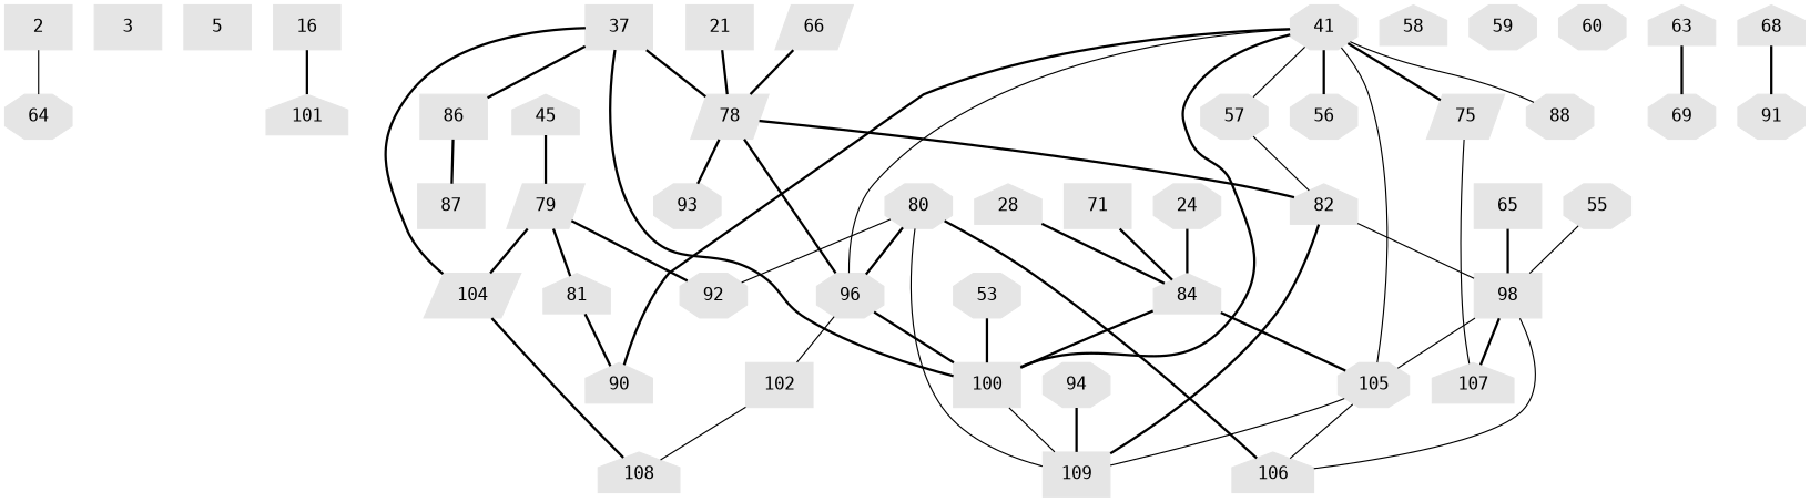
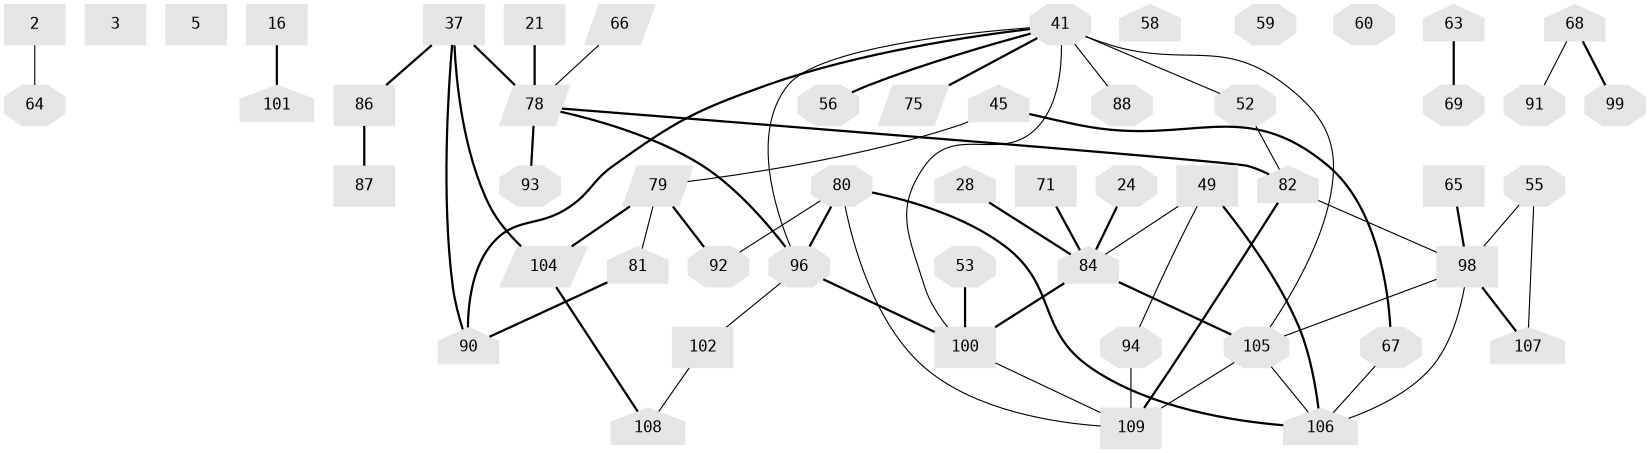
  graph {
    fontname="DejaVu Sans Mono"
    node [color=gray90 fontname="DejaVu Sans Mono" shape=octagon style=filled]
    edge [fontname="DejaVu Sans Mono" style=bold]
    2 [shape=box]
    64
    3 [shape=box]
    5 [shape=box]
    16 [shape=box]
    101 [shape=house]
    78 [shape=parallelogram super="+14"]
    96 [super="+23"]
    82 [shape=house]
    93
    21 [shape=box]
    84 [shape=house super="+70"]
    100 [shape=box super="+89"]
    105 [super="+72+50"]
    24
    28 [shape=house]
    37 [shape=box]
    86 [shape=box]
    104 [shape=parallelogram super="+10+77"]
    87 [shape=box]
    109 [shape=box super="+30+76"]
    108 [shape=house]
+   49 [shape=box super="+35"]
    94
    106 [shape=house super="+48+103"]
    41 [super="+31"]
    56
-   57 [super="+51"]
+   57 [super="+51" label=52]
    75 [shape=parallelogram]
    88
    90 [shape=house]
    107 [shape=house super="+9+27"]
    102 [shape=box]
    45 [shape=house]
+   67
    79 [shape=parallelogram super="+18"]
    81 [shape=house]
    92 [super="+43"]
    53
    98 [shape=box super="+44+95+97"]
    55
    58 [shape=house]
    59
    60
    63 [shape=house]
    69
    65 [shape=box]
    66 [shape=parallelogram]
    68 [shape=house]
    91
+   99
    71 [shape=box]
    80 [super="+19+52+61+36"]
    2 -- 64 [style=solid]
    16 -- 101
    78 -- 96 [weight=2]
    78 -- 82 [weight=2]
    78 -- 93
    96 -- 100
    96 -- 102 [style=solid]
    82 -- 109 [weight=2]
    82 -- 98 [style=solid weight=2]
    21 -- 78
    84 -- 100 [weight=3]
    84 -- 105 [weight=3]
    100 -- 109 [style=solid]
    105 -- 109 [style=solid weight=2]
    105 -- 106 [style=solid]
    24 -- 84
    28 -- 84
    37 -- 78 [weight=2]
-   37 -- 100
+   37 -- 90
    37 -- 86
    37 -- 104
    86 -- 87
    104 -- 108
-   94 -- 109
+   49 -- 84 [style=solid]
+   49 -- 94 [style=solid]
+   49 -- 106 [weight=2]
+   94 -- 109 [style=solid]
    41 -- 96 [style=solid]
-   41 -- 100
+   41 -- 100 [style=solid]
    41 -- 105 [style=solid weight=2]
    41 -- 56
    41 -- 57 [style=solid]
    41 -- 75
    41 -- 88 [style=solid]
    41 -- 90
    57 -- 82 [style=solid]
-   75 -- 107 [style=solid]
+   55 -- 107 [style=solid]
    102 -- 108 [style=solid]
-   45 -- 79
+   45 -- 67
+   45 -- 79 [style=solid]
+   67 -- 106 [style=solid]
    79 -- 104 [weight=2]
-   79 -- 81
+   79 -- 81 [style=solid]
    79 -- 92
    81 -- 90
    53 -- 100
    98 -- 105 [style=solid]
    98 -- 106 [style=solid]
    98 -- 107
    55 -- 98 [style=solid]
    63 -- 69
    65 -- 98
-   66 -- 78
-   68 -- 91
+   66 -- 78 [style=solid]
+   68 -- 91 [style=solid]
+   68 -- 99
    71 -- 84
    80 -- 96
    80 -- 109 [style=solid weight=3]
    80 -- 106 [weight=2]
    80 -- 92 [style=solid]
  }
